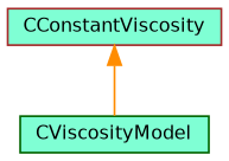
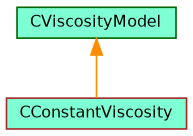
  digraph {
    node [fillcolor=aquamarine fontname=Helvetica fontsize=10 shape=record style=filled]
    n1 [color=brown fontcolor=black height=0.2 label=CConstantViscosity width=0.4]
    n2 [color=darkgreen height=0.2 label=CViscosityModel width=0.4]
-   n1 -> n2 [color=darkorange dir=back fontname=Helvetica fontsize=10 labelfontname=Helvetica labelfontsize=10 style=solid]
+   n2 -> n1 [color=darkorange dir=back fontname=Helvetica fontsize=10 labelfontname=Helvetica labelfontsize=10 style=solid]
  }
